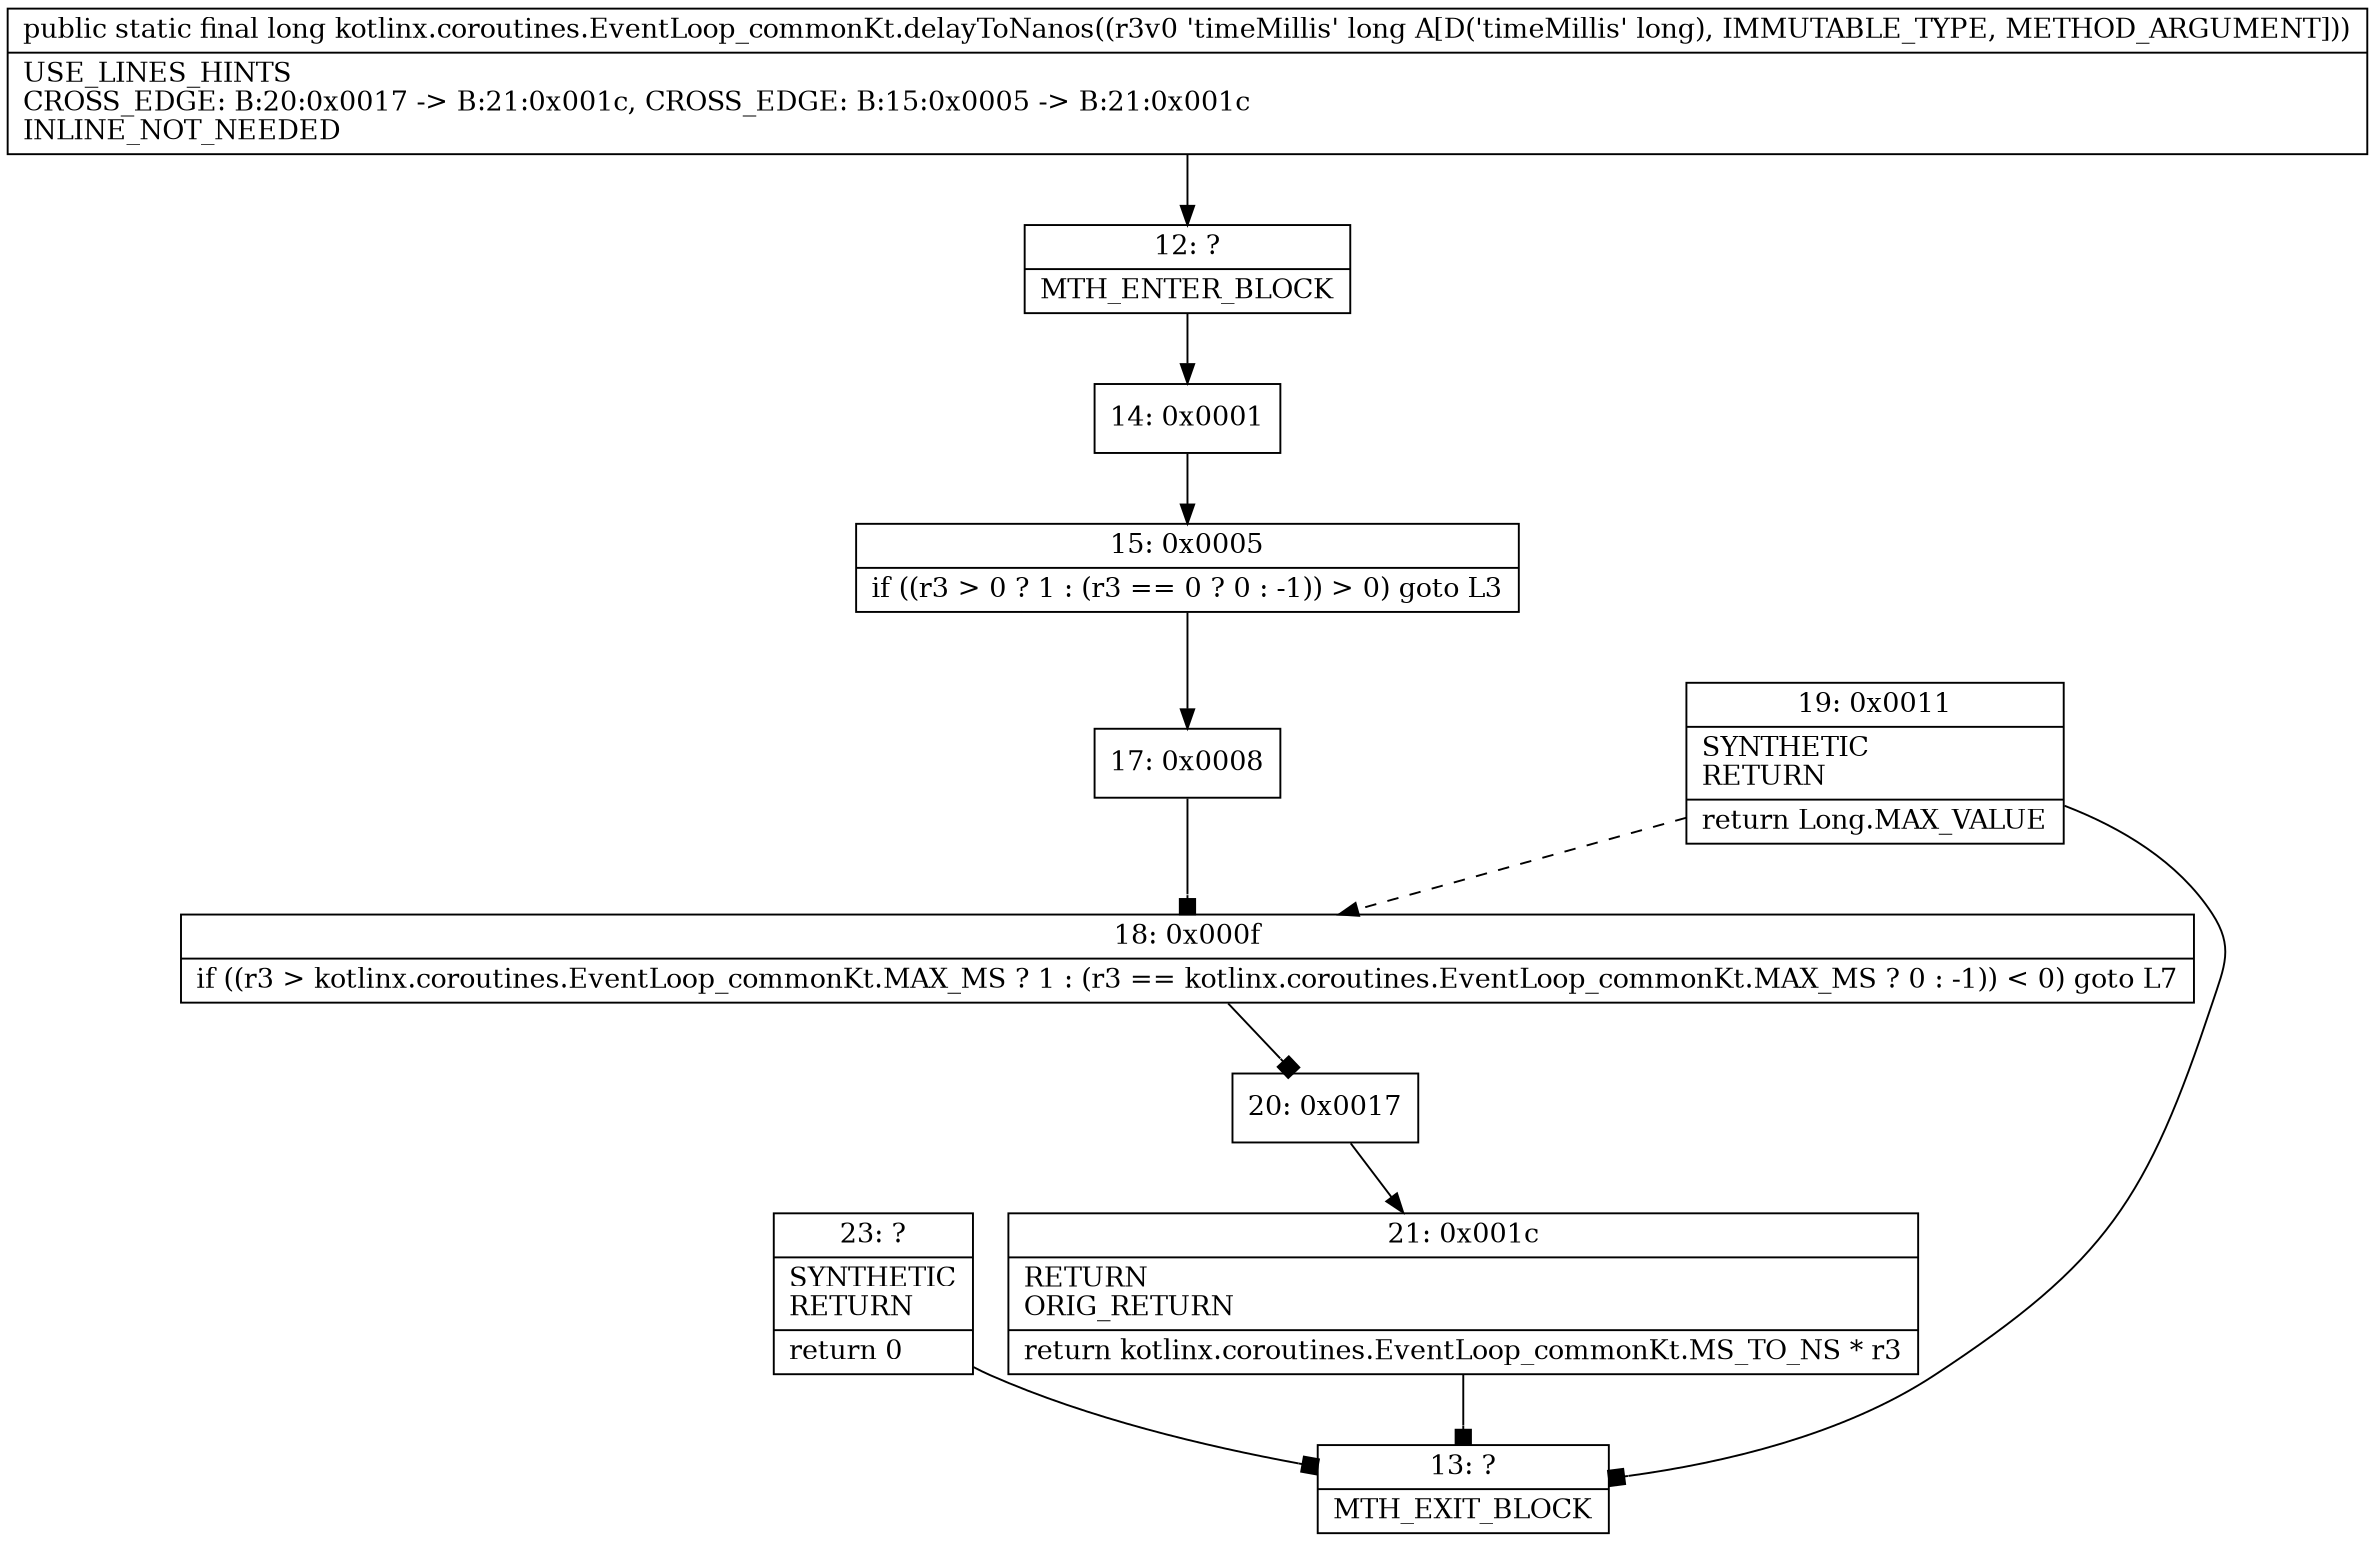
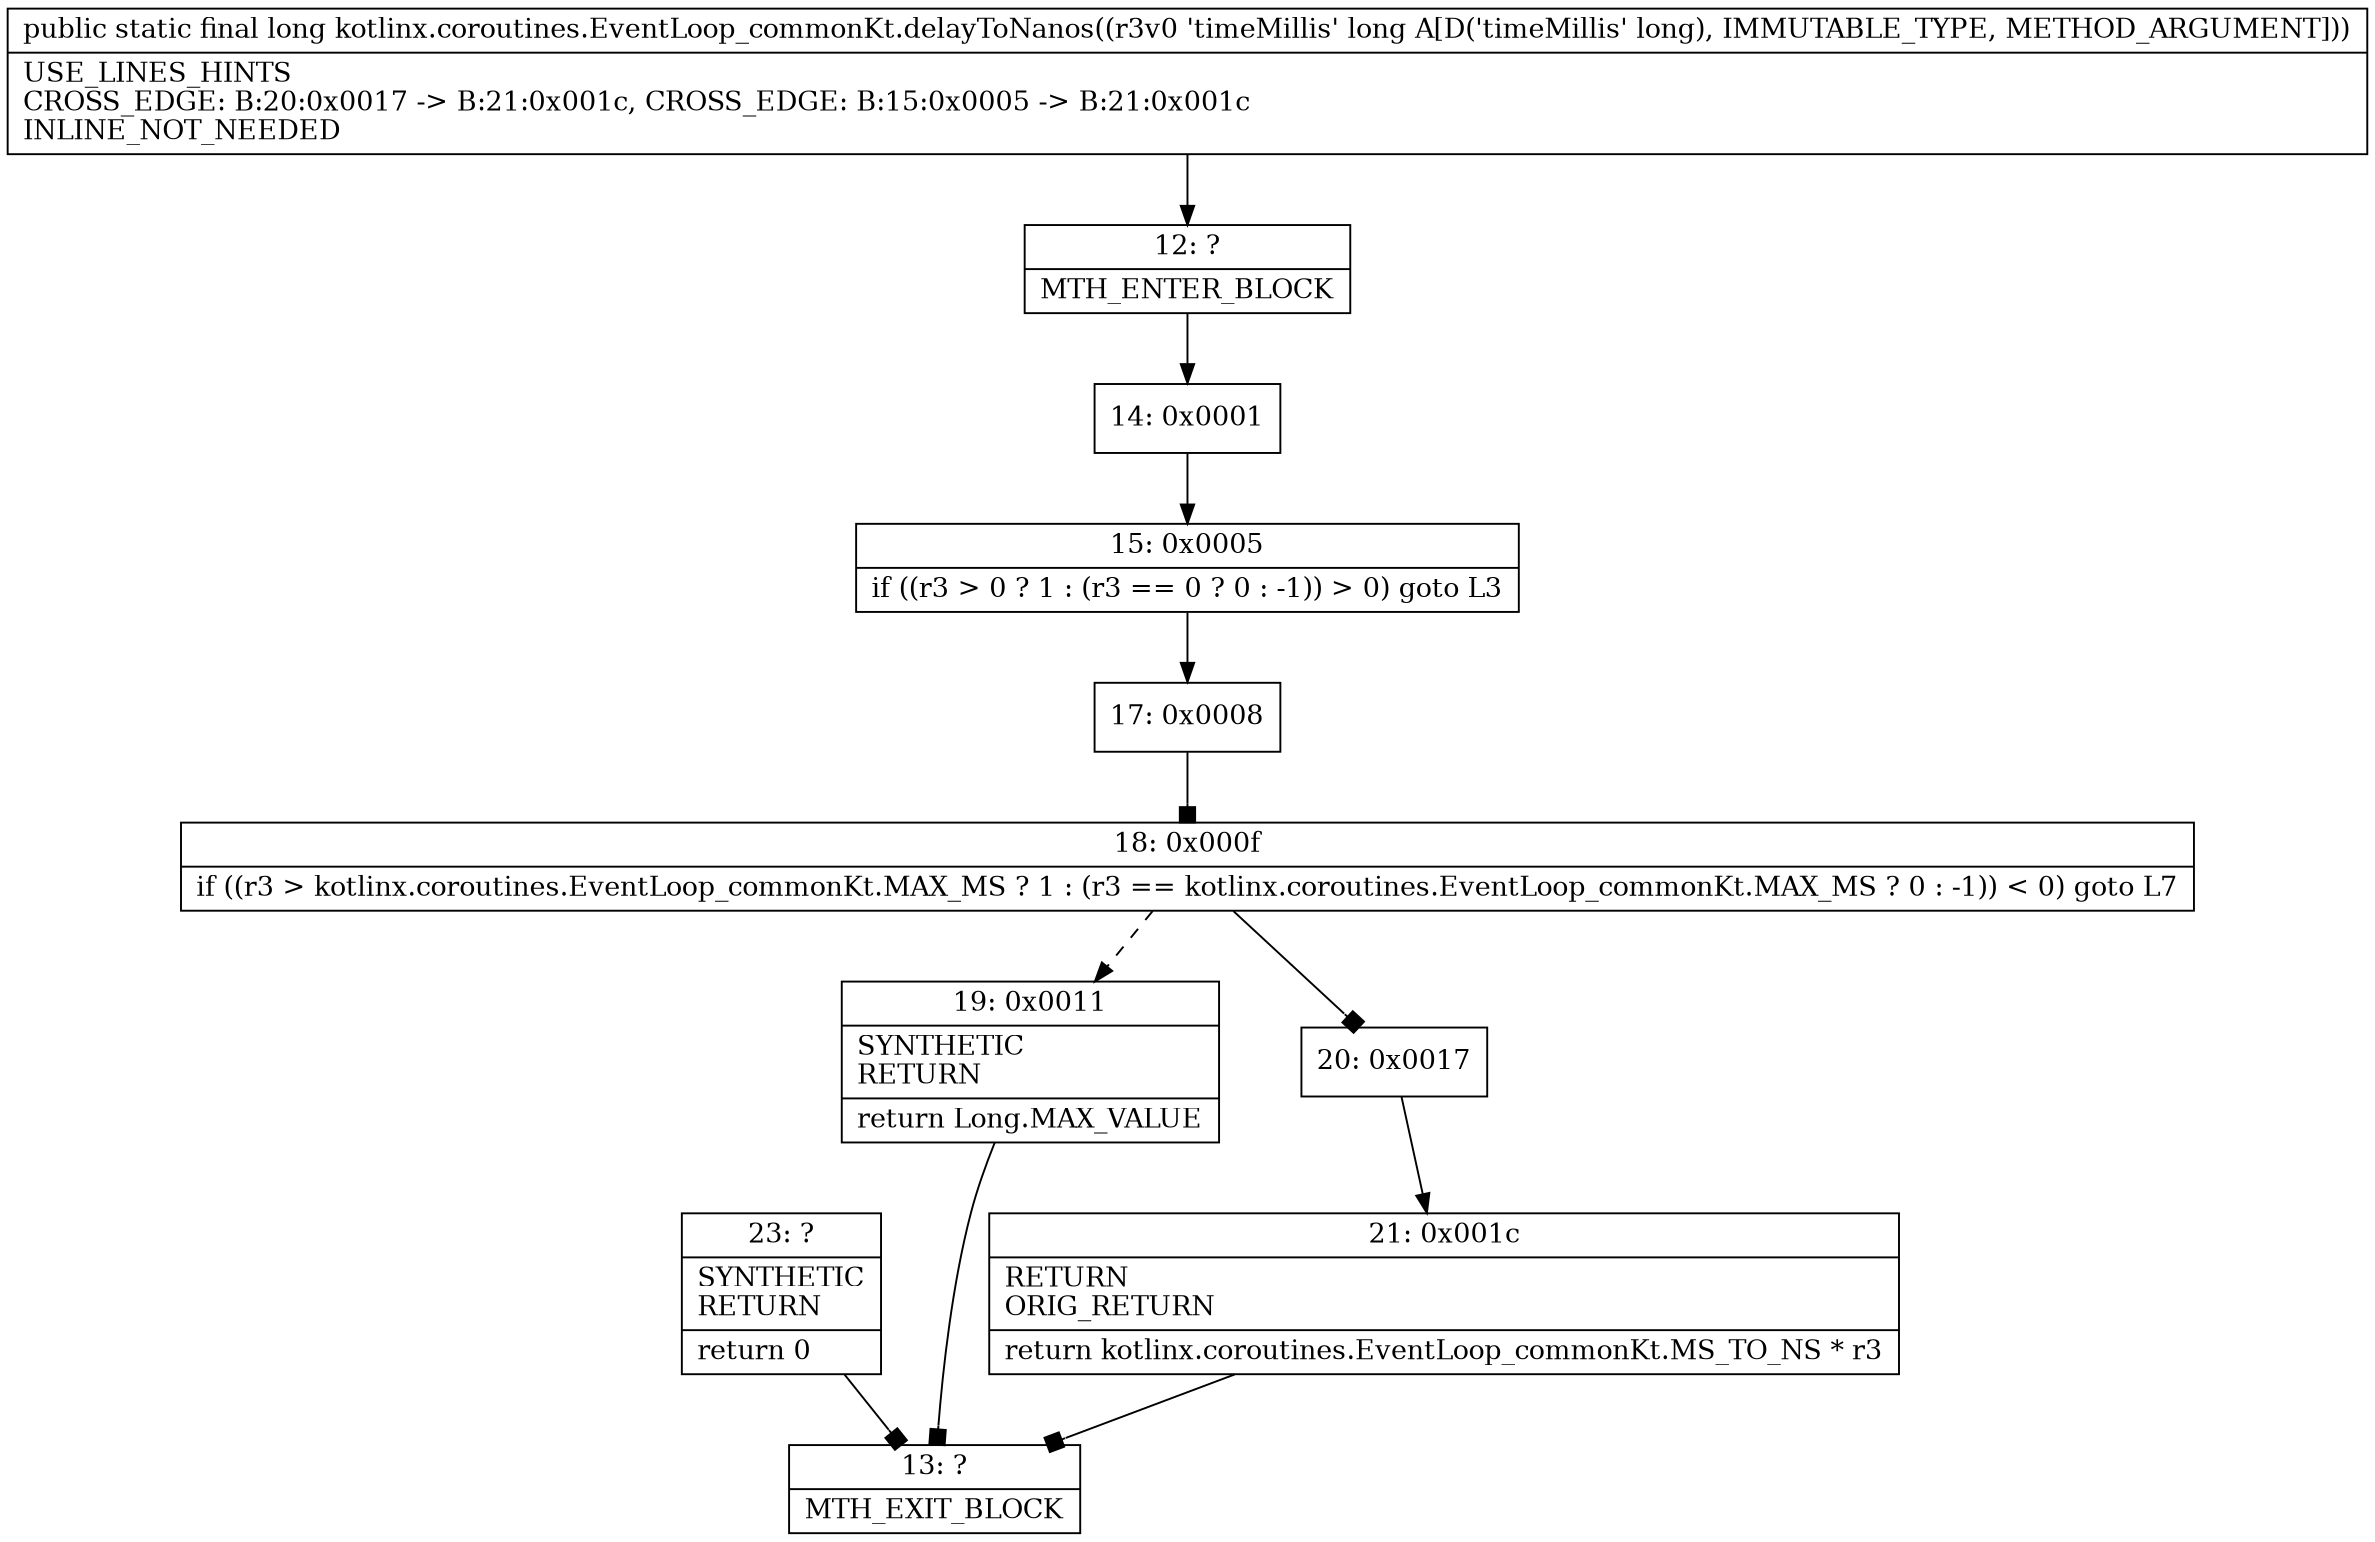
  digraph {
    node [shape=record]
    edge [arrowhead=normal]
    n1 [label="{12\:\ ?|MTH_ENTER_BLOCK\l}"]
    n2 [label="{14\:\ 0x0001}"]
    n3 [label="{15\:\ 0x0005|if ((r3 \> 0 ? 1 : (r3 == 0 ? 0 : \-1)) \> 0) goto L3\l}"]
    n4 [label="{17\:\ 0x0008}"]
    n5 [label="{18\:\ 0x000f|if ((r3 \> kotlinx.coroutines.EventLoop_commonKt.MAX_MS ? 1 : (r3 == kotlinx.coroutines.EventLoop_commonKt.MAX_MS ? 0 : \-1)) \< 0) goto L7\l}"]
    n6 [label="{23\:\ ?|SYNTHETIC\lRETURN\l|return 0\l}"]
    n7 [label="{13\:\ ?|MTH_EXIT_BLOCK\l}"]
    n8 [label="{19\:\ 0x0011|SYNTHETIC\lRETURN\l|return Long.MAX_VALUE\l}"]
    n9 [label="{20\:\ 0x0017}"]
    n10 [label="{21\:\ 0x001c|RETURN\lORIG_RETURN\l|return kotlinx.coroutines.EventLoop_commonKt.MS_TO_NS * r3\l}"]
    n11 [label="{public static final long kotlinx.coroutines.EventLoop_commonKt.delayToNanos((r3v0 'timeMillis' long A[D('timeMillis' long), IMMUTABLE_TYPE, METHOD_ARGUMENT]))  | USE_LINES_HINTS\lCROSS_EDGE: B:20:0x0017 \-\> B:21:0x001c, CROSS_EDGE: B:15:0x0005 \-\> B:21:0x001c\lINLINE_NOT_NEEDED\l}"]
    n1 -> n2
    n2 -> n3
    n3 -> n4
    n4 -> n5 [arrowhead=box]
-   n8 -> n5 [style=dashed]
+   n5 -> n8 [style=dashed]
    n5 -> n9 [arrowhead=box]
    n6 -> n7 [arrowhead=box]
    n8 -> n7 [arrowhead=box]
    n9 -> n10
    n10 -> n7 [arrowhead=box]
    n11 -> n1
  }
